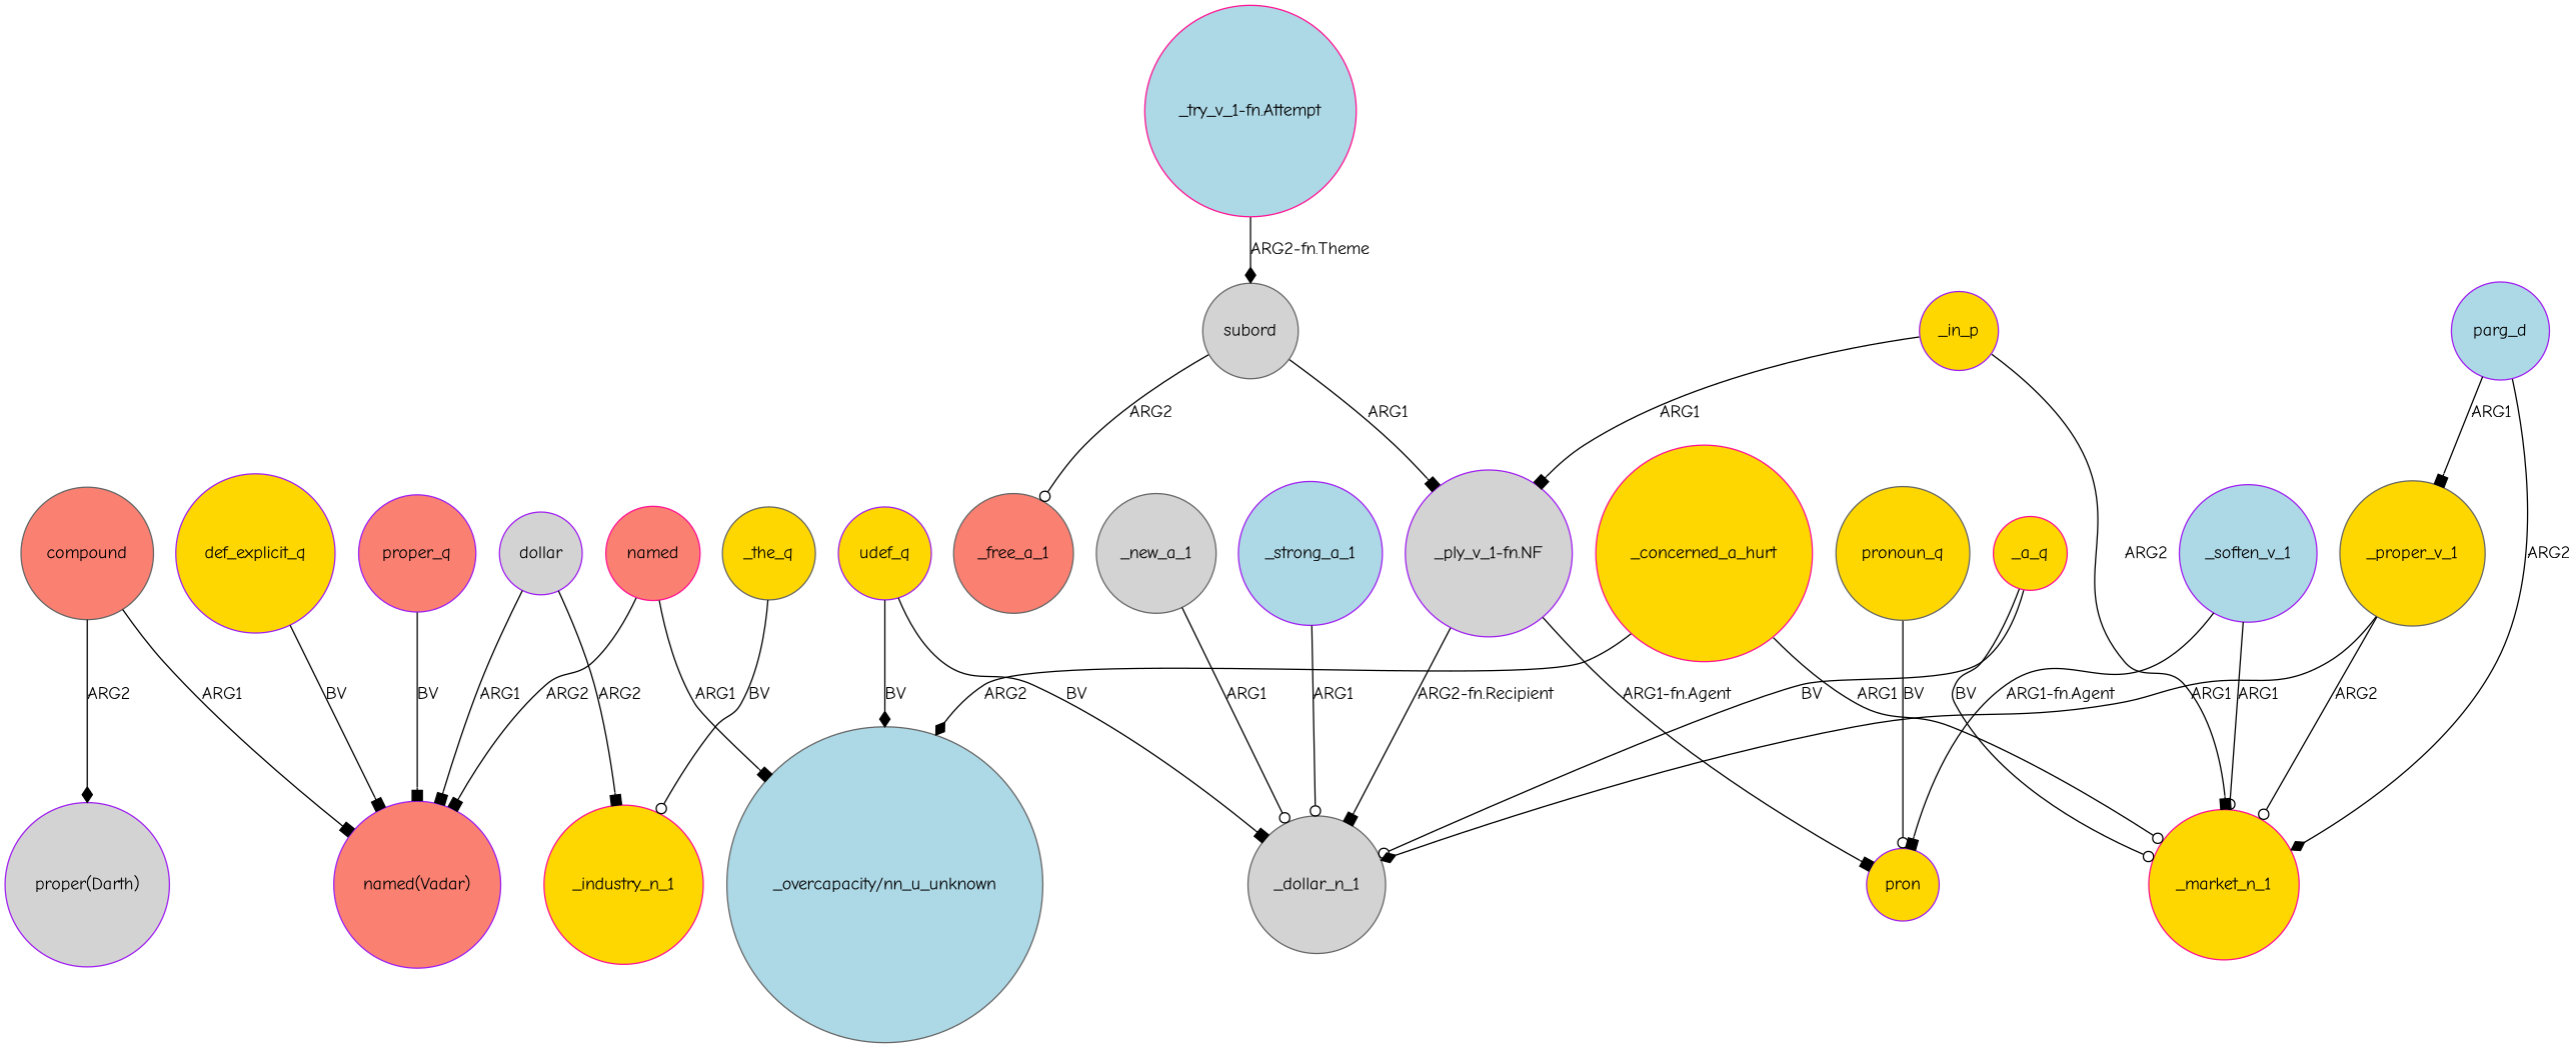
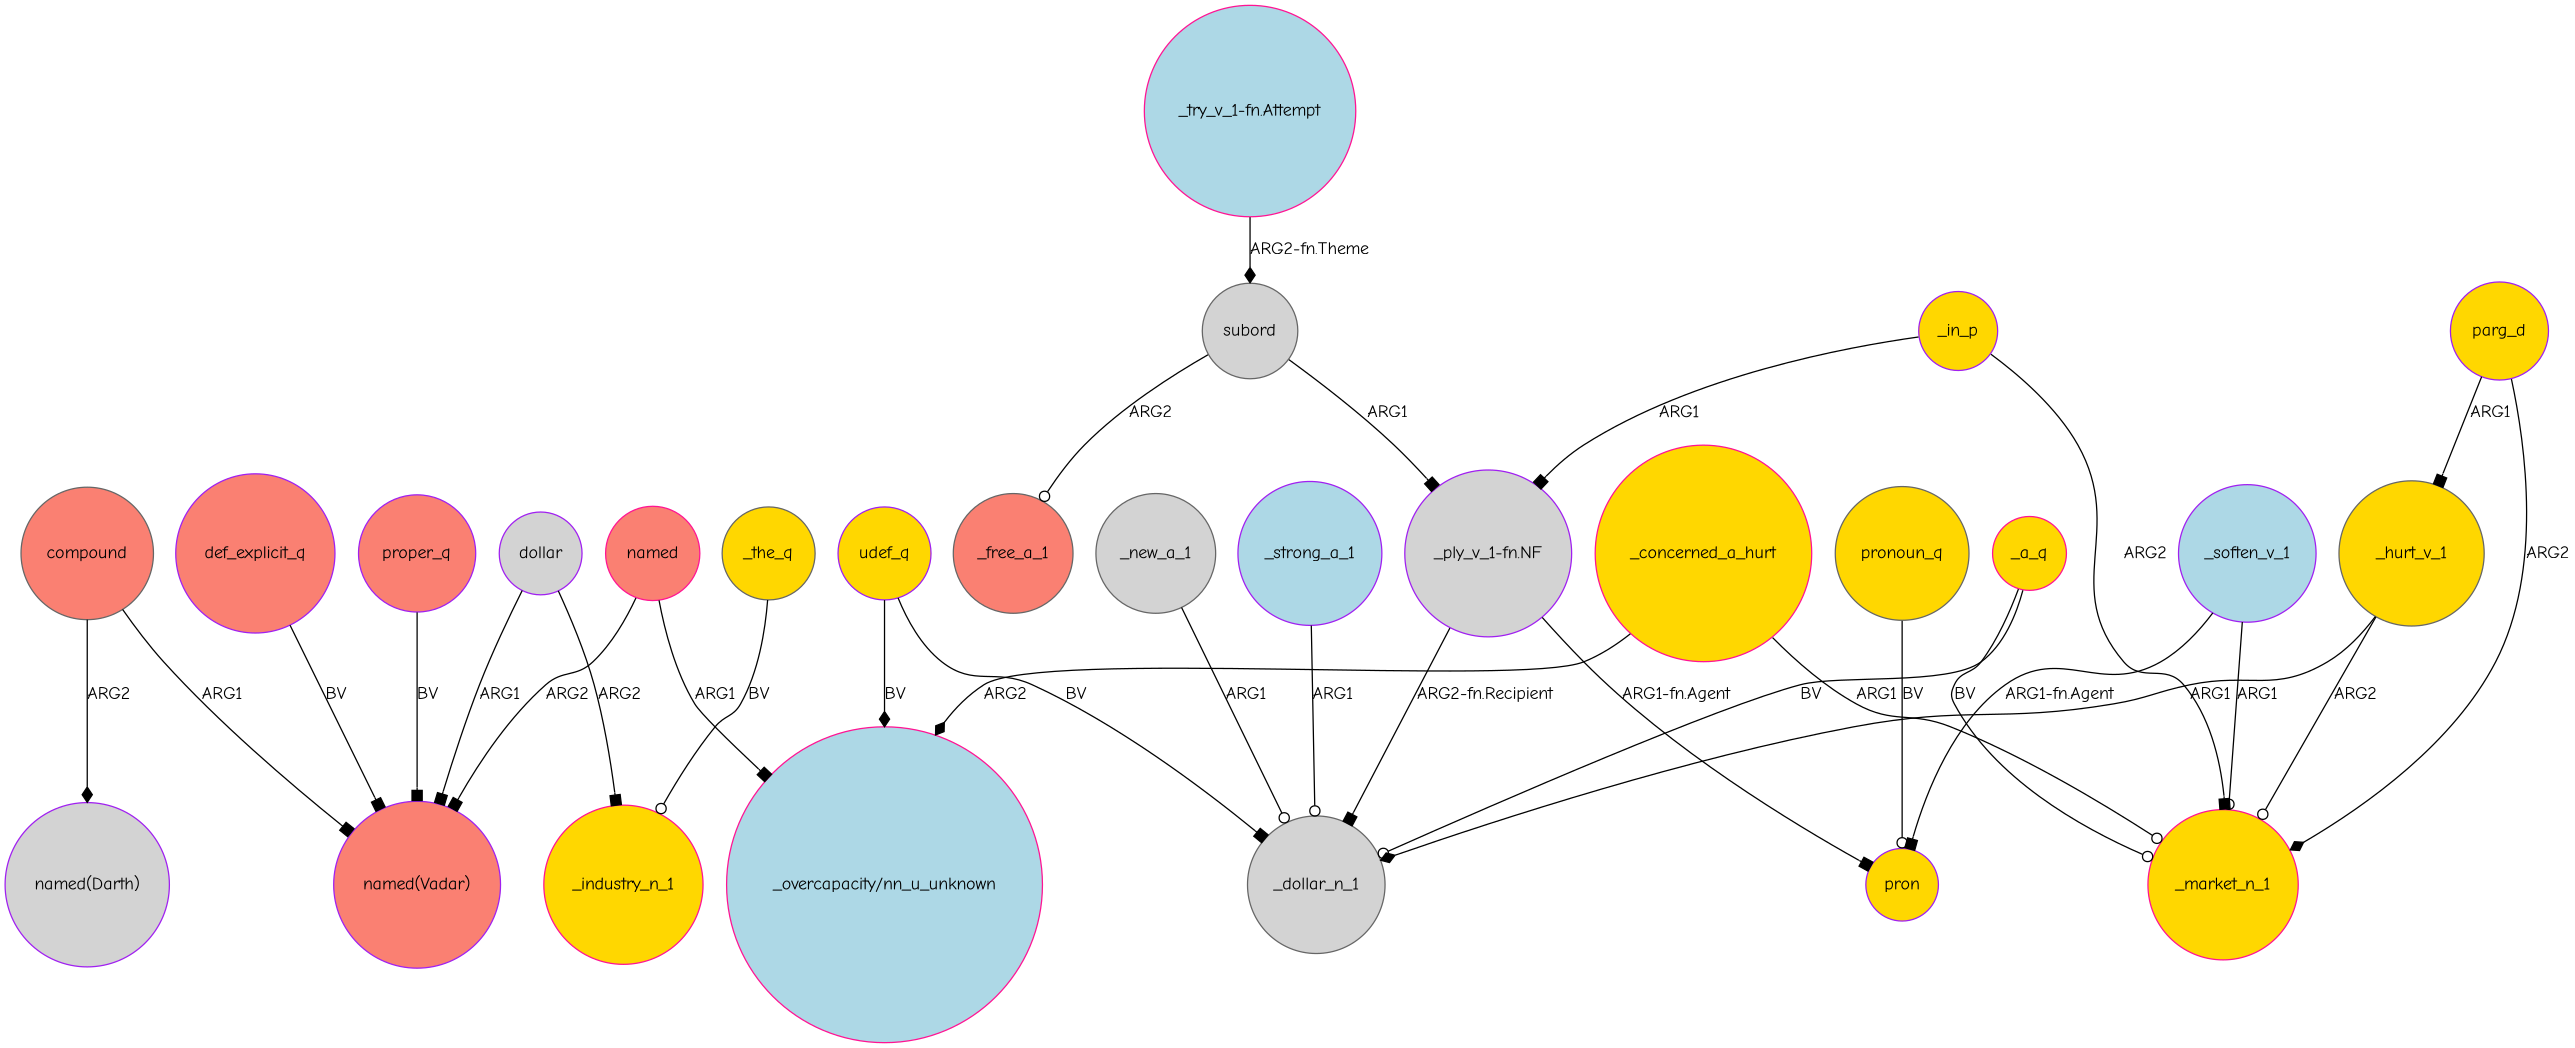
  digraph {
    fontname="Comic Neue"
    node [color=purple fillcolor=gold fontname="Comic Neue" shape=circle style=filled]
    edge [arrowhead=box fontname="Comic Neue"]
    proper_q [fillcolor=salmon]
    "named(Vadar)" [fillcolor=salmon]
-   "named(Darth)" [fillcolor=lightgrey label="proper(Darth)"]
+   "named(Darth)" [fillcolor=lightgrey]
    subord [color=gray40 fillcolor=lightgrey]
    "_ply_v_1-fn.NF" [fillcolor=lightgrey]
    _free_a_1 [color=gray40 fillcolor=salmon]
    pron
    _dollar_n_1 [color=gray40 fillcolor=lightgrey]
    n9 [color=deeppink fillcolor=salmon label=named]
-   "_overcapacity/nn_u_unknown" [color=gray40 fillcolor=lightblue]
+   "_overcapacity/nn_u_unknown" [color=deeppink fillcolor=lightblue]
    _new_a_1 [color=gray40 fillcolor=lightgrey]
    udef_q
    n13 [fillcolor=lightgrey label=dollar]
    _industry_n_1 [color=deeppink]
    compound [color=gray40 fillcolor=salmon]
    n16 [color=deeppink label=_concerned_a_hurt]
    _market_n_1 [color=deeppink]
-   def_explicit_q
+   def_explicit_q [fillcolor=salmon]
    _strong_a_1 [fillcolor=lightblue]
    _the_q [color=gray40]
    _soften_v_1 [fillcolor=lightblue]
    _a_q [color=deeppink]
-   parg_d [fillcolor=lightblue]
-   _hurt_v_1 [color=gray40 label=_proper_v_1]
+   parg_d
+   _hurt_v_1 [color=gray40]
    pronoun_q [color=gray40]
    "_try_v_1-fn.Attempt" [color=deeppink fillcolor=lightblue]
    _in_p
    proper_q -> "named(Vadar)" [label=BV]
    subord -> "_ply_v_1-fn.NF" [label=ARG1]
    subord -> _free_a_1 [arrowhead=odot label=ARG2]
    "_ply_v_1-fn.NF" -> pron [label="ARG1-fn.Agent"]
    "_ply_v_1-fn.NF" -> _dollar_n_1 [label="ARG2-fn.Recipient"]
    n9 -> "named(Vadar)" [label=ARG2]
    n9 -> "_overcapacity/nn_u_unknown" [label=ARG1]
    _new_a_1 -> _dollar_n_1 [arrowhead=odot label=ARG1]
    udef_q -> _dollar_n_1 [label=BV]
    udef_q -> "_overcapacity/nn_u_unknown" [arrowhead=diamond label=BV]
    n13 -> "named(Vadar)" [label=ARG1]
    n13 -> _industry_n_1 [label=ARG2]
    compound -> "named(Vadar)" [label=ARG1]
    compound -> "named(Darth)" [arrowhead=diamond label=ARG2]
    n16 -> "_overcapacity/nn_u_unknown" [arrowhead=diamond label=ARG2]
    n16 -> _market_n_1 [arrowhead=odot label=ARG1]
    def_explicit_q -> "named(Vadar)" [label=BV]
    _strong_a_1 -> _dollar_n_1 [arrowhead=odot label=ARG1]
    _the_q -> _industry_n_1 [arrowhead=odot label=BV]
    _soften_v_1 -> pron [label="ARG1-fn.Agent"]
    _soften_v_1 -> _market_n_1 [arrowhead=odot label=ARG1]
    _a_q -> _dollar_n_1 [arrowhead=odot label=BV]
    _a_q -> _market_n_1 [arrowhead=odot label=BV]
    parg_d -> _market_n_1 [arrowhead=diamond label=ARG2]
    parg_d -> _hurt_v_1 [label=ARG1]
    _hurt_v_1 -> _dollar_n_1 [arrowhead=diamond label=ARG1]
    _hurt_v_1 -> _market_n_1 [arrowhead=odot label=ARG2]
    pronoun_q -> pron [arrowhead=odot label=BV]
    "_try_v_1-fn.Attempt" -> subord [arrowhead=diamond label="ARG2-fn.Theme"]
    _in_p -> "_ply_v_1-fn.NF" [label=ARG1]
    _in_p -> _market_n_1 [label=ARG2]
  }
